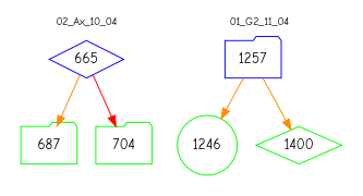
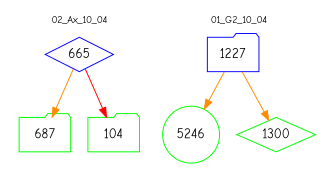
  digraph {
    fontname="Comic Neue"
    node [color=green fontname="Comic Neue" shape=folder]
    edge [color=darkorange fontname="Comic Neue"]
    n1 [color=blue label=665 shape=diamond]
    n2 [label=687]
-   n3 [label=704]
-   n4 [color=blue label=1257]
-   n5 [label=1246 shape=circle]
-   n6 [label=1400 shape=diamond]
+   n3 [label=104]
+   n4 [color=blue label=1227]
+   n5 [label=5246 shape=circle]
+   n6 [label=1300 shape=diamond]
    subgraph cluster_1 {
      color=white
      fontsize=10
      label="02_Ax_10_04"
      n1
      n2
      n3
    }
    subgraph cluster_2 {
      color=white
      fontsize=10
-     label="01_G2_11_04"
+     label="01_G2_10_04"
      n4
      n5
      n6
    }
    n1 -> n2
    n1 -> n3 [color=red]
    n4 -> n5
    n4 -> n6
  }
